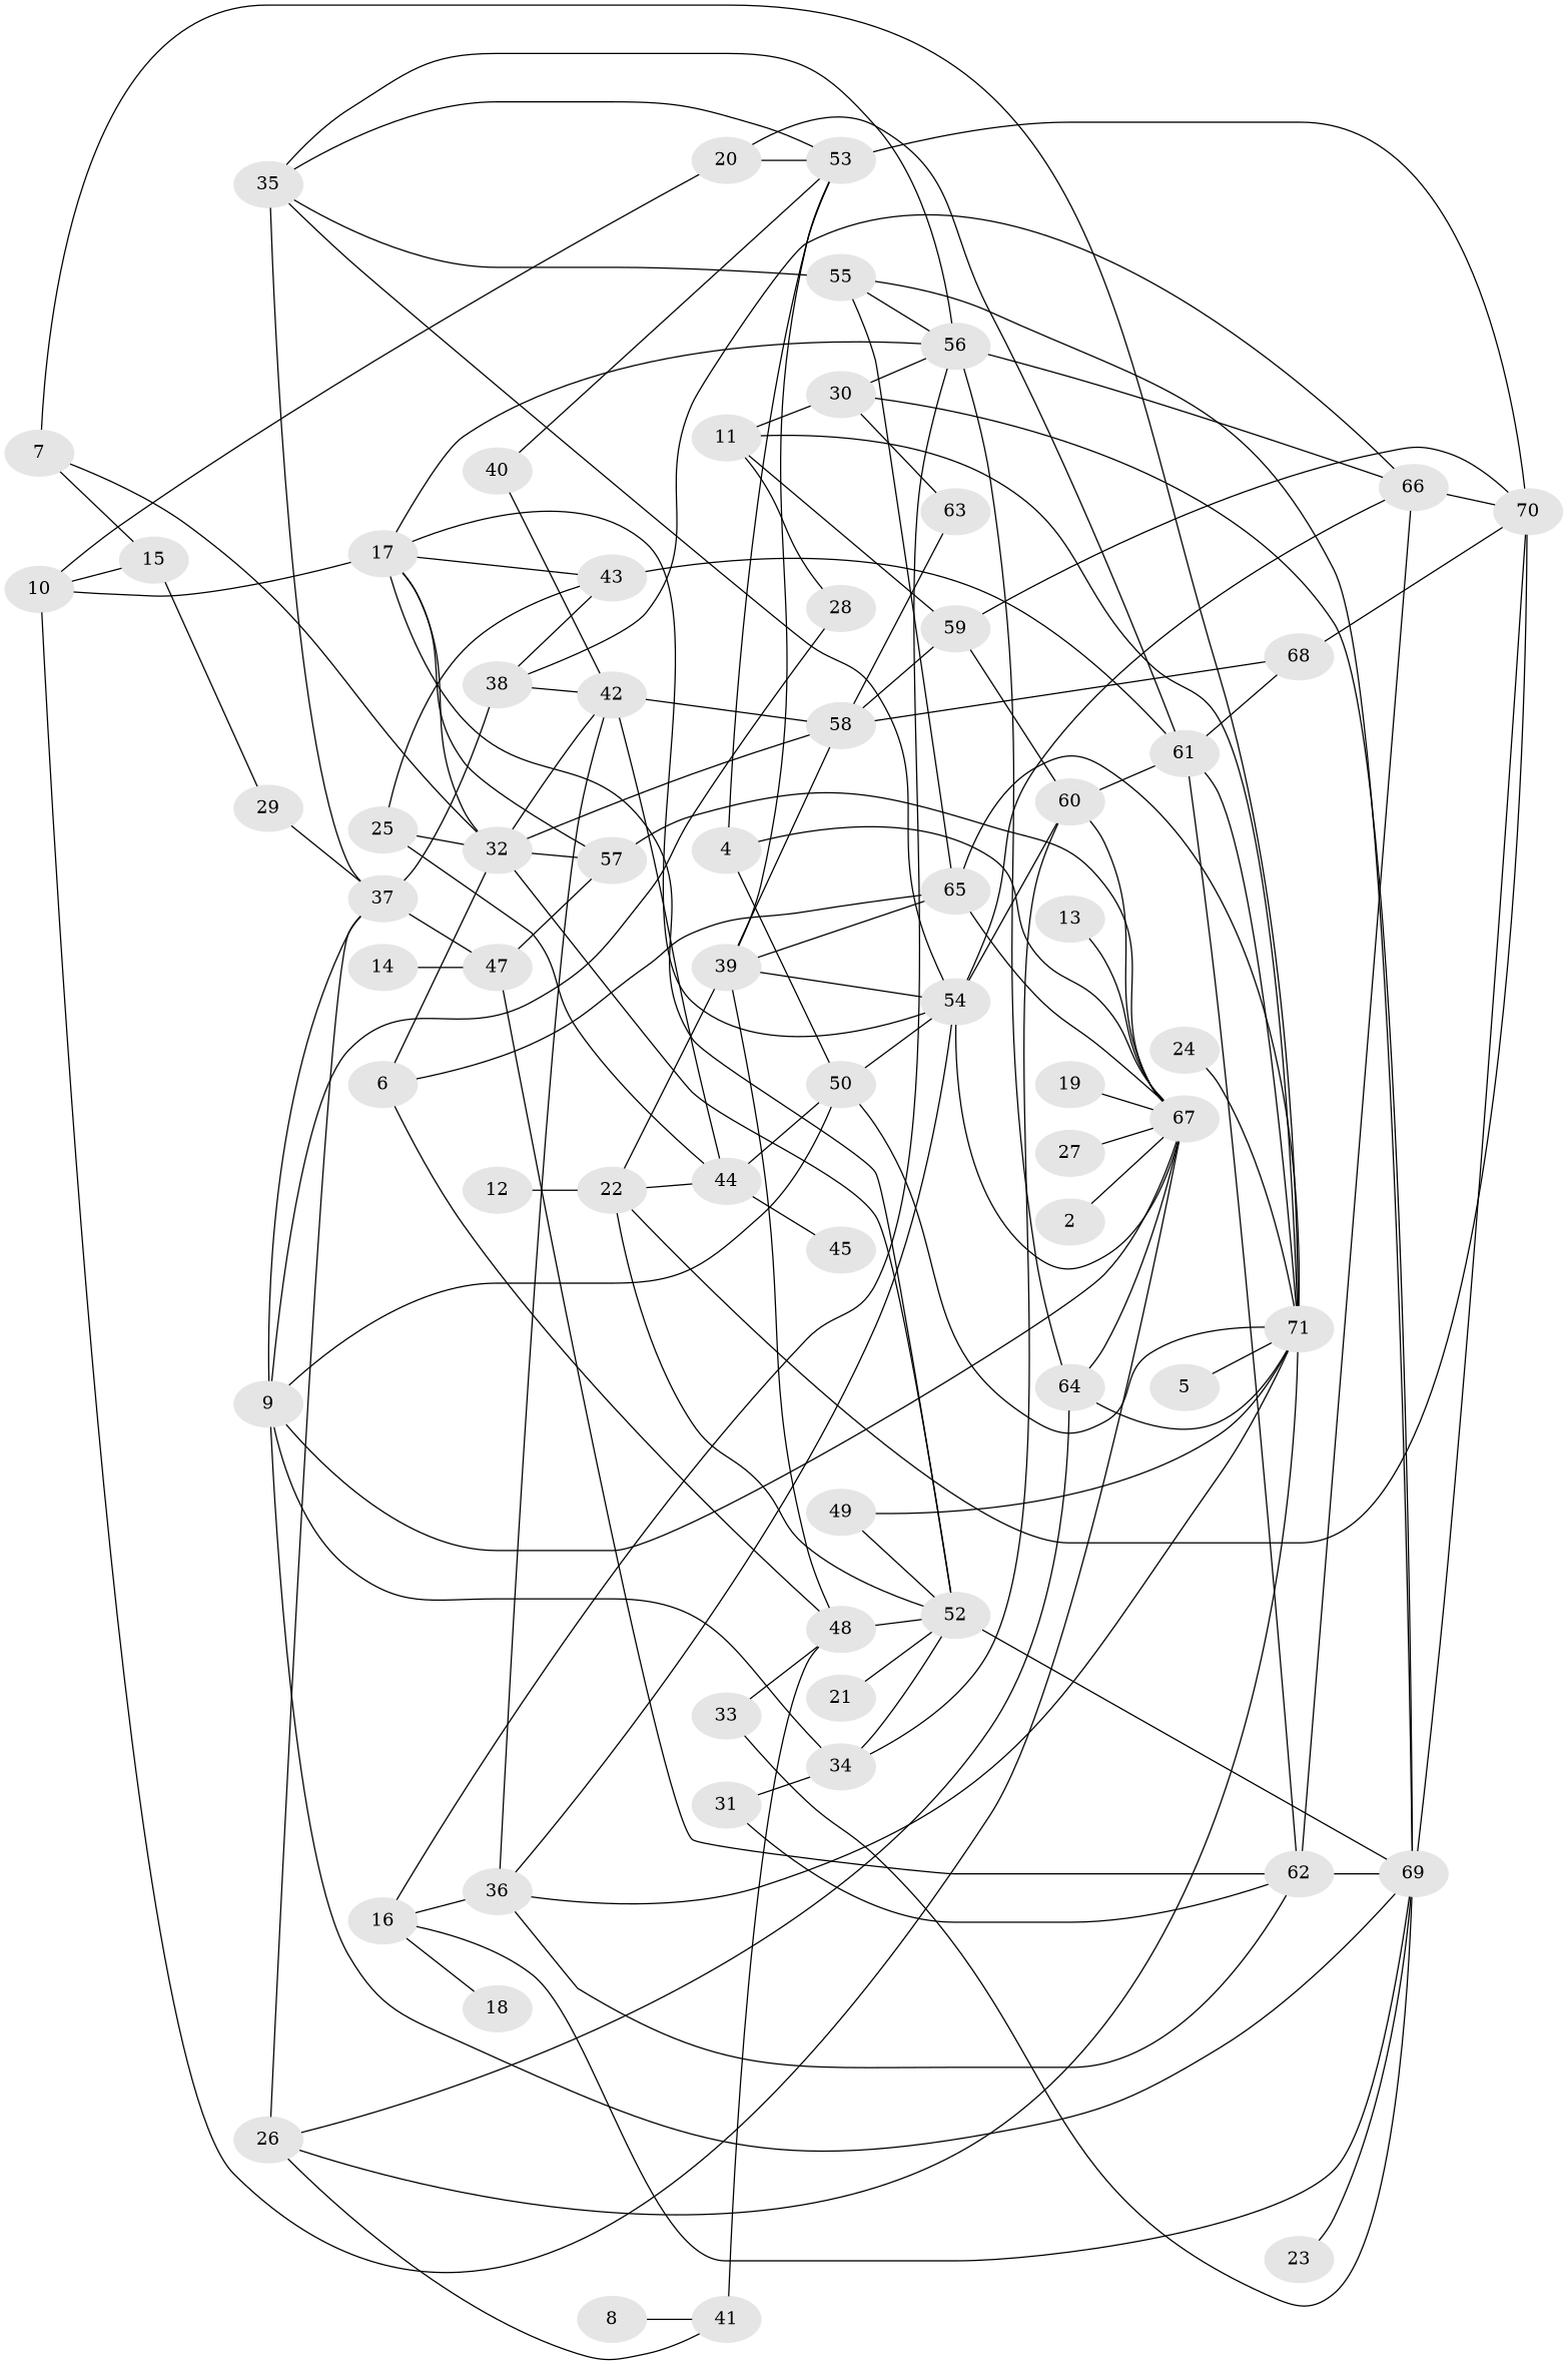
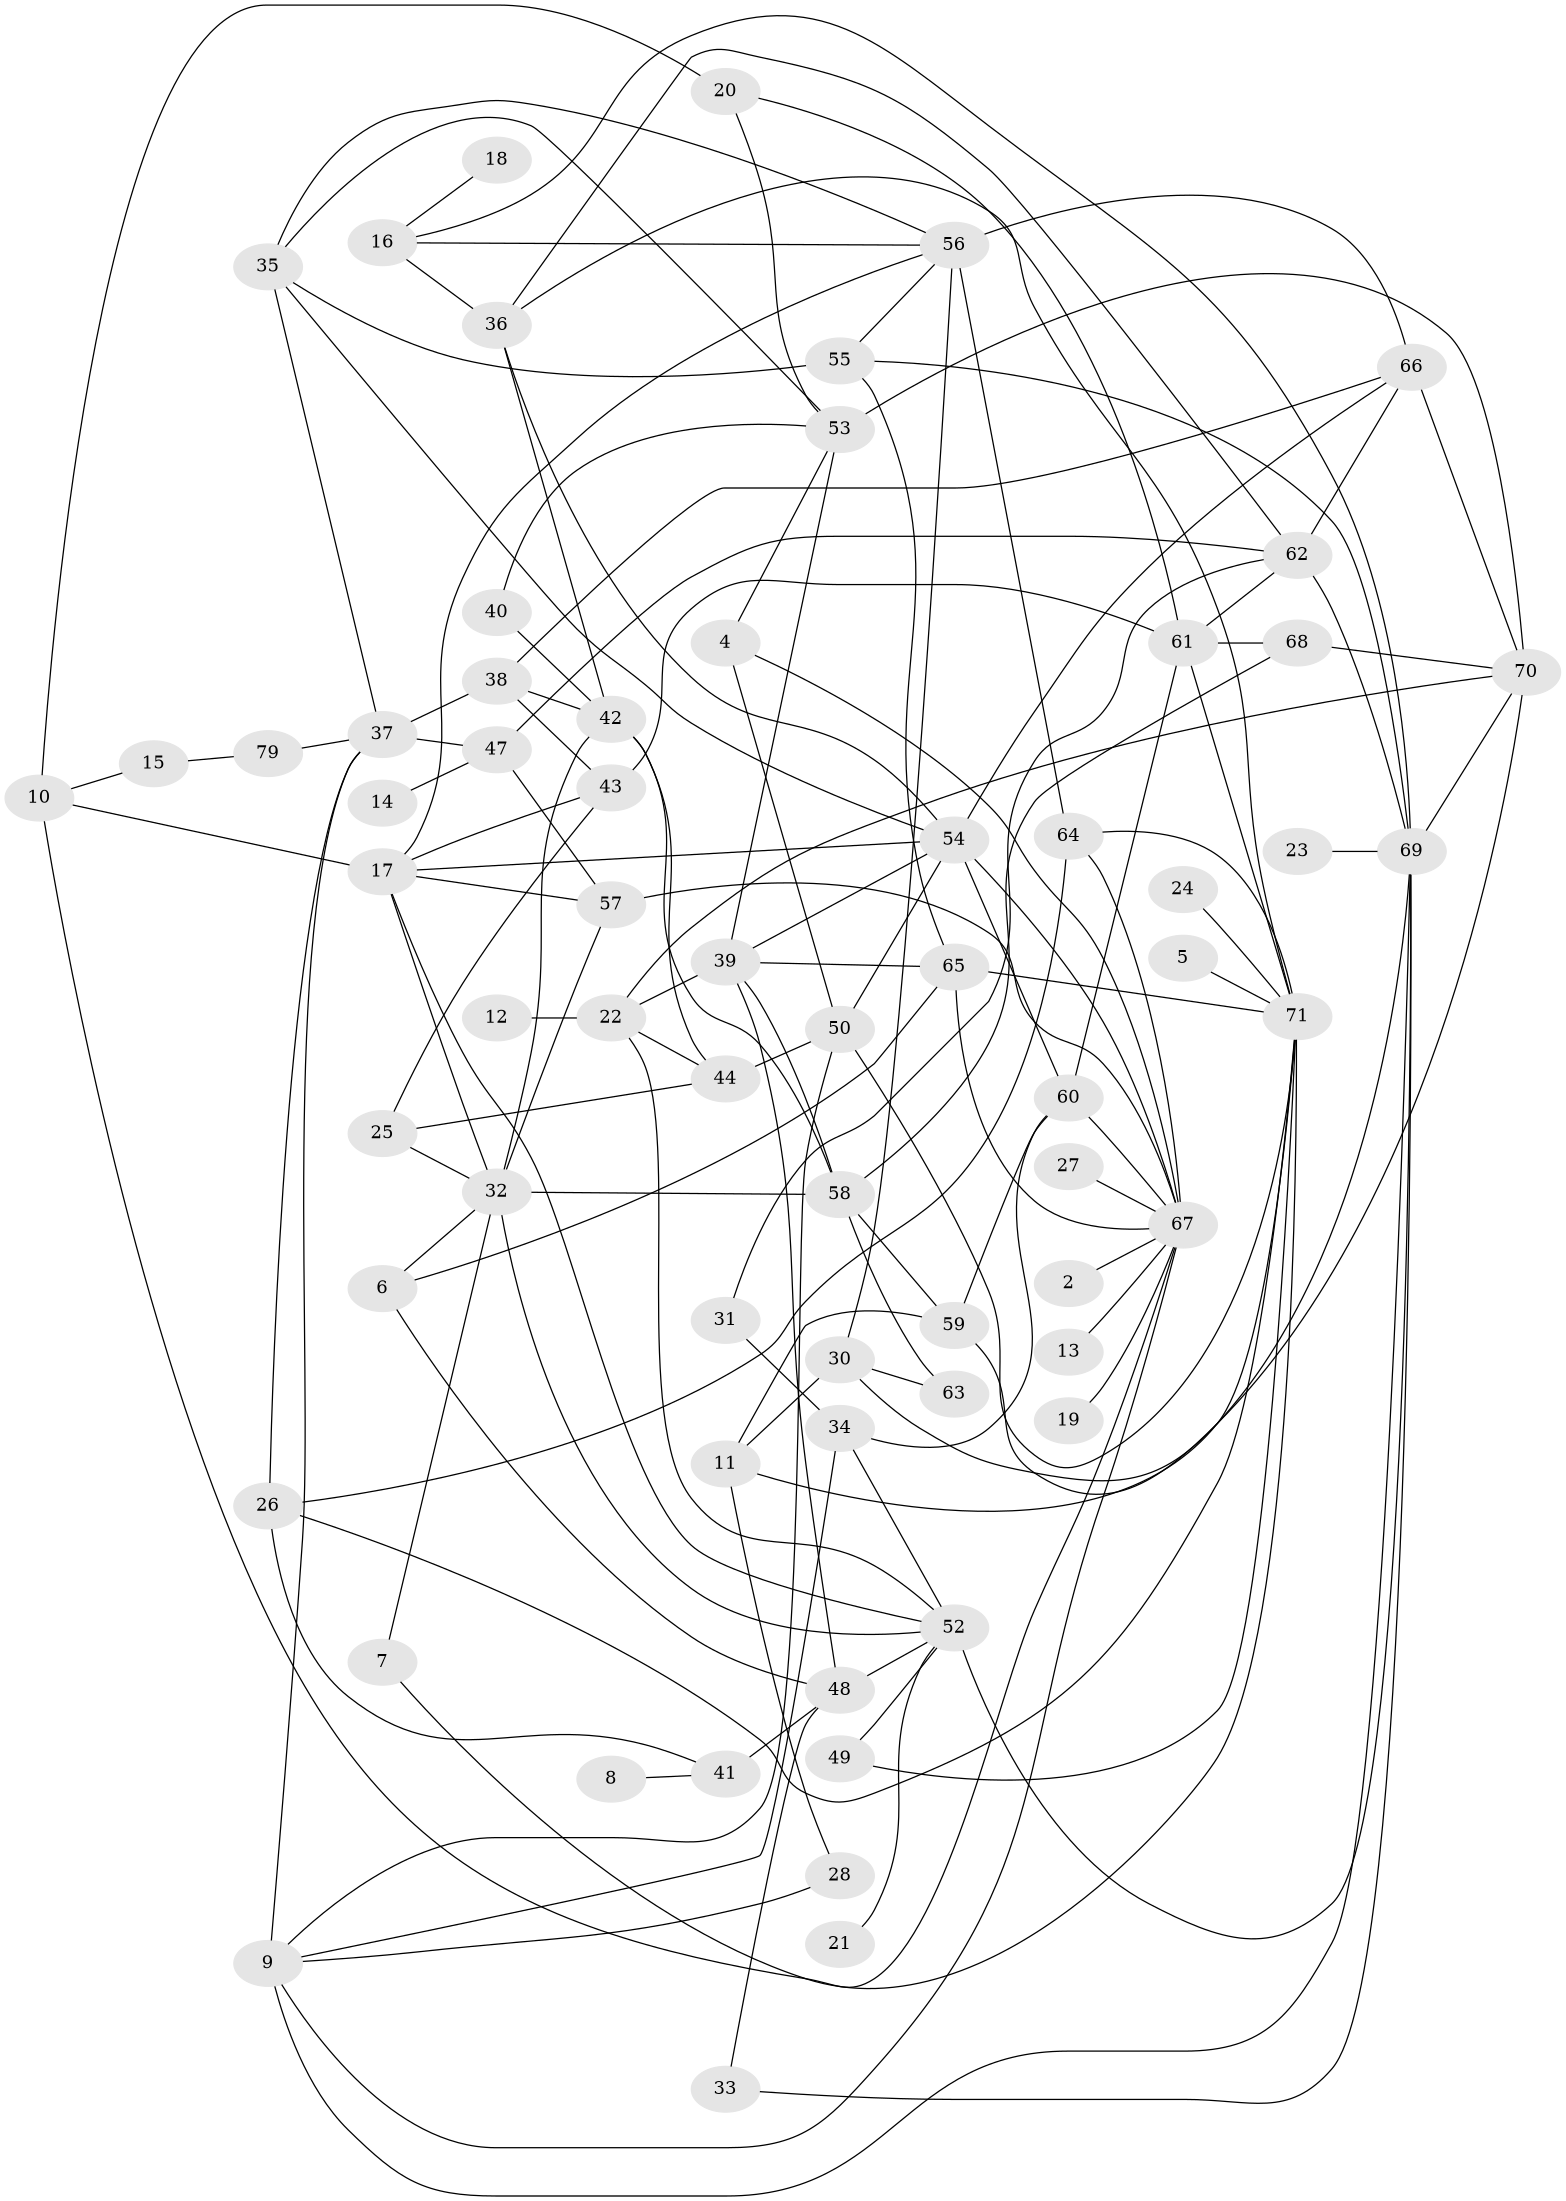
  graph {
    rankdir=LR
    node [color=gray90 style=filled]
    edge [weight=1.0]
    2
    67
    4
    50
    53
    71
    54
    70
    5
    6
    32
    48
    65
    52
    57
    42
    58
    7
    15
-   29
+   29 [label=79]
    8
    41
    9
    28
    37
    69
    34
    47
    38
    64
    10
    17
    20
    56
    43
    61
    11
    30
    59
    63
    60
    12
    22
    39
    44
    13
    14
    62
    16
    18
    36
    66
    19
    68
    21
-   45
    23
    24
    25
    26
    27
    31
    33
    35
    55
    40
    49
    2 -- 67
    4 -- 67
    4 -- 50
    4 -- 53
    50 -- 71
    50 -- 54
    53 -- 70
    54 -- 67
    54 -- 60
    54 -- 66
    5 -- 71
    6 -- 32
    6 -- 48
    6 -- 65
    32 -- 52
    32 -- 57
    32 -- 42 [weight=2.0]
    32 -- 58
    48 -- 52
    65 -- 67
    65 -- 71
    52 -- 69
    57 -- 67
    42 -- 58
    42 -- 44
    58 -- 59
    58 -- 63
    58 -- 68
    7 -- 71
    7 -- 32
-   7 -- 15
    15 -- 29
    29 -- 37
    8 -- 41
    41 -- 48
    9 -- 67
    9 -- 50
    9 -- 28
    9 -- 37
    9 -- 69
    9 -- 34
    37 -- 47
    37 -- 38
    69 -- 70
    34 -- 52
    34 -- 60
    47 -- 57 [weight=2.0]
    47 -- 62 [weight=2.0]
    38 -- 42
    38 -- 43
    38 -- 66 [weight=2.0]
    64 -- 67
    64 -- 71
    10 -- 67
    10 -- 15
    10 -- 17
    10 -- 20
    17 -- 54
    17 -- 32
    17 -- 52
    17 -- 57
    17 -- 56
    17 -- 43
    20 -- 53
    20 -- 61
    56 -- 64
    56 -- 66
    43 -- 61
    61 -- 71
    61 -- 62 [weight=2.0]
    61 -- 68
    11 -- 71
    11 -- 28 [weight=2.0]
    11 -- 30
    11 -- 59
    30 -- 69
    30 -- 56
    30 -- 63
    59 -- 70
    59 -- 60
    60 -- 67
    60 -- 61
    12 -- 22
    22 -- 70
    22 -- 52
    22 -- 39
    22 -- 44
    39 -- 53
    39 -- 54
    39 -- 48
    39 -- 65
    39 -- 58
    44 -- 50
-   44 -- 45
    13 -- 67
    14 -- 47
    62 -- 69
    62 -- 66
    16 -- 69
    16 -- 56
    16 -- 18
    16 -- 36
    36 -- 71
    36 -- 54
    36 -- 42
    36 -- 62
    66 -- 70
    19 -- 67 [weight=2.0]
    68 -- 70
    21 -- 52
    23 -- 69
    24 -- 71
    25 -- 32
    25 -- 43
    25 -- 44
    26 -- 71
    26 -- 41
    26 -- 37
    26 -- 64
    27 -- 67
    31 -- 34
    31 -- 62
    33 -- 48
    33 -- 69
    35 -- 53 [weight=2.0]
    35 -- 54
    35 -- 37
    35 -- 56
    35 -- 55
    55 -- 65
    55 -- 69
    55 -- 56
    40 -- 53
    40 -- 42
    49 -- 71
    49 -- 52
  }
